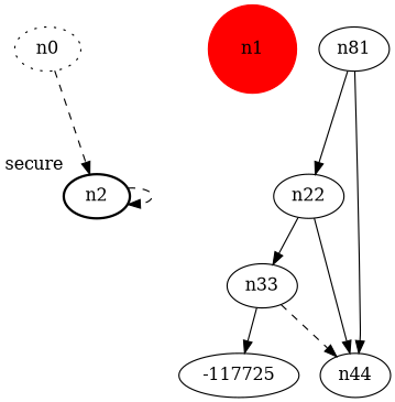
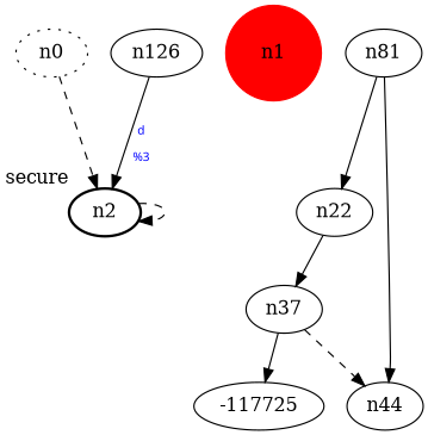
  digraph {
    fontcolor=blue
    rankdir=TB
    n0 [fillcolor="#123456" style=dotted]
    n2 [style=bold xlabel=secure]
    n1 [color=red height=1 style=filled width=1]
+   n126
    n11 [label=n81]
    n22
    n44
-   n33
+   n33 [label=n37]
    -117725
    n0 -> n2 [style=dashed]
    n2 -> n2 [style=dashed]
+   n126 -> n2 [fontcolor=blue fontname="comic sans" fontsize=9 label="d\n\l\G"]
    n11 -> n22
    n11 -> n44
-   n22 -> n44
    n22 -> n33
    n33 -> n44 [style=dashed]
    n33 -> -117725
  }
